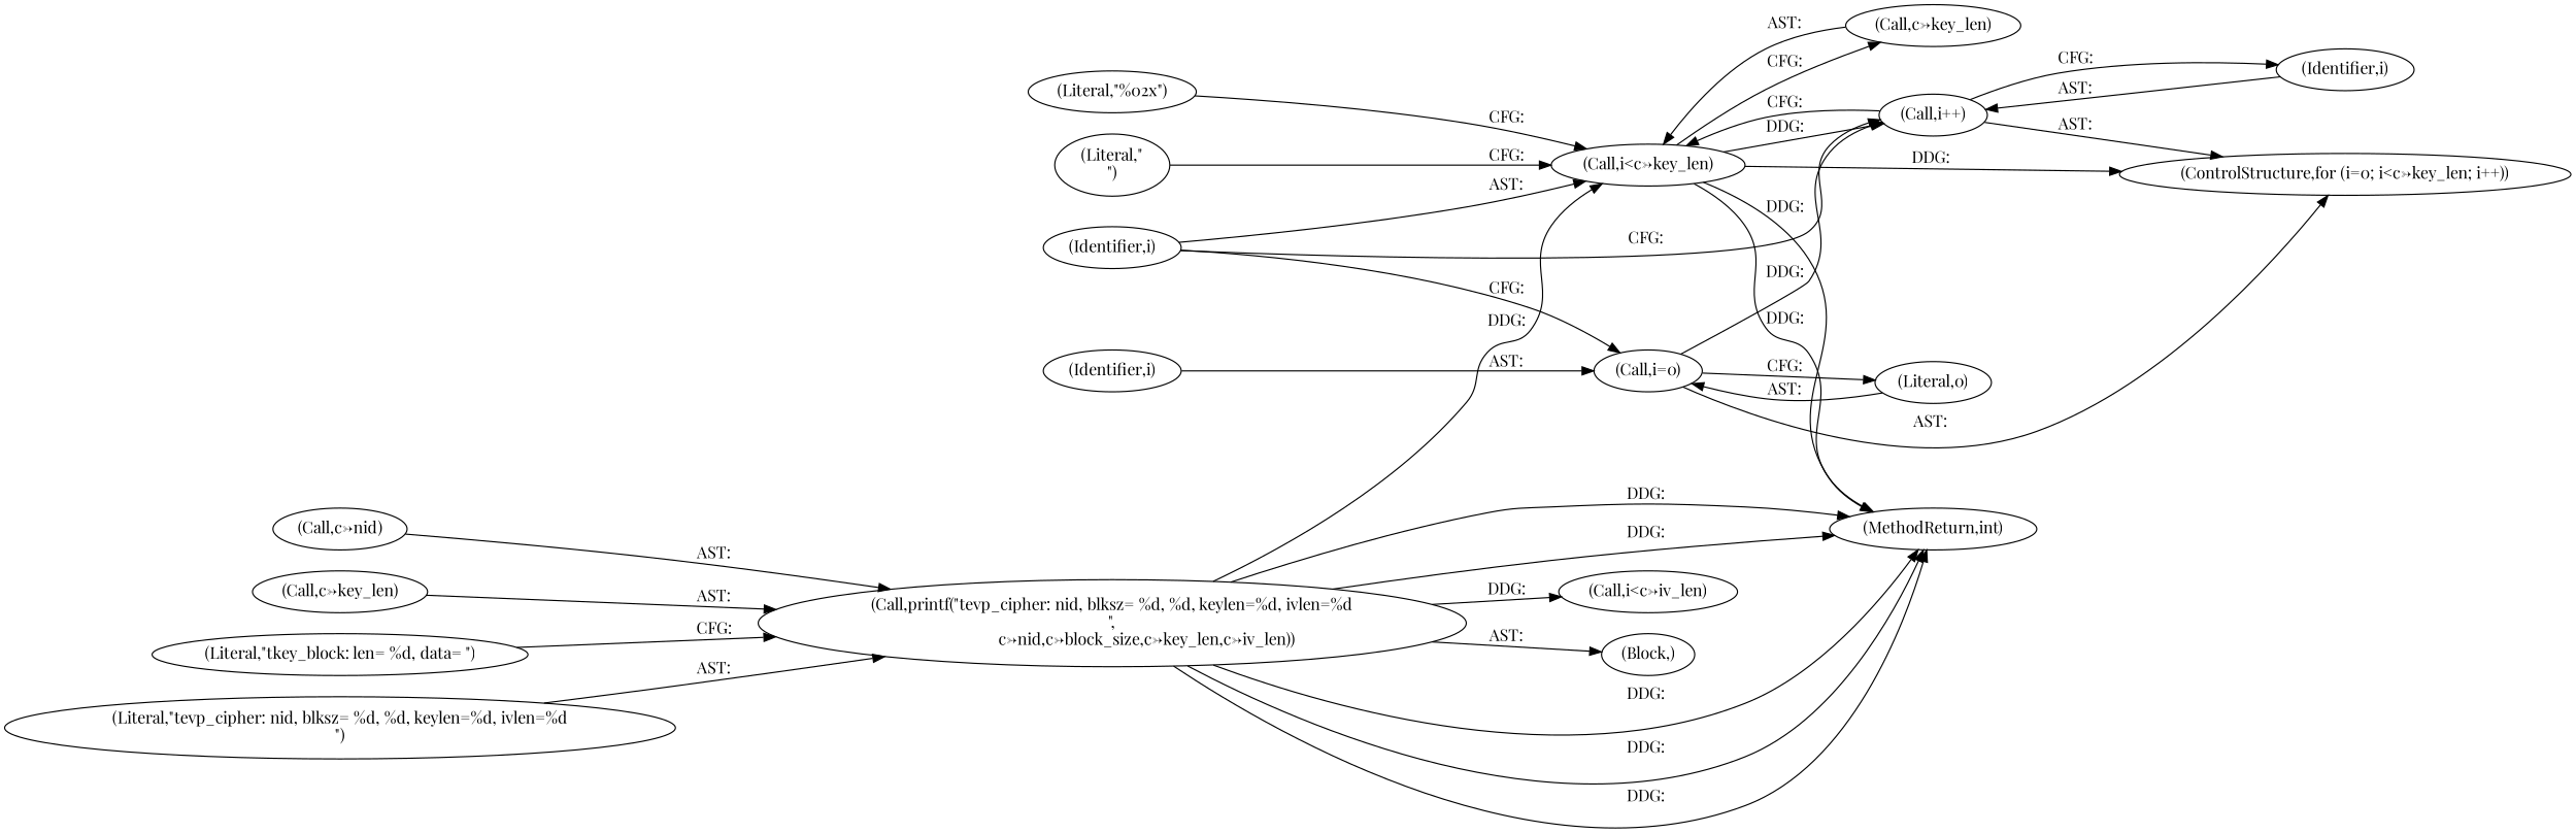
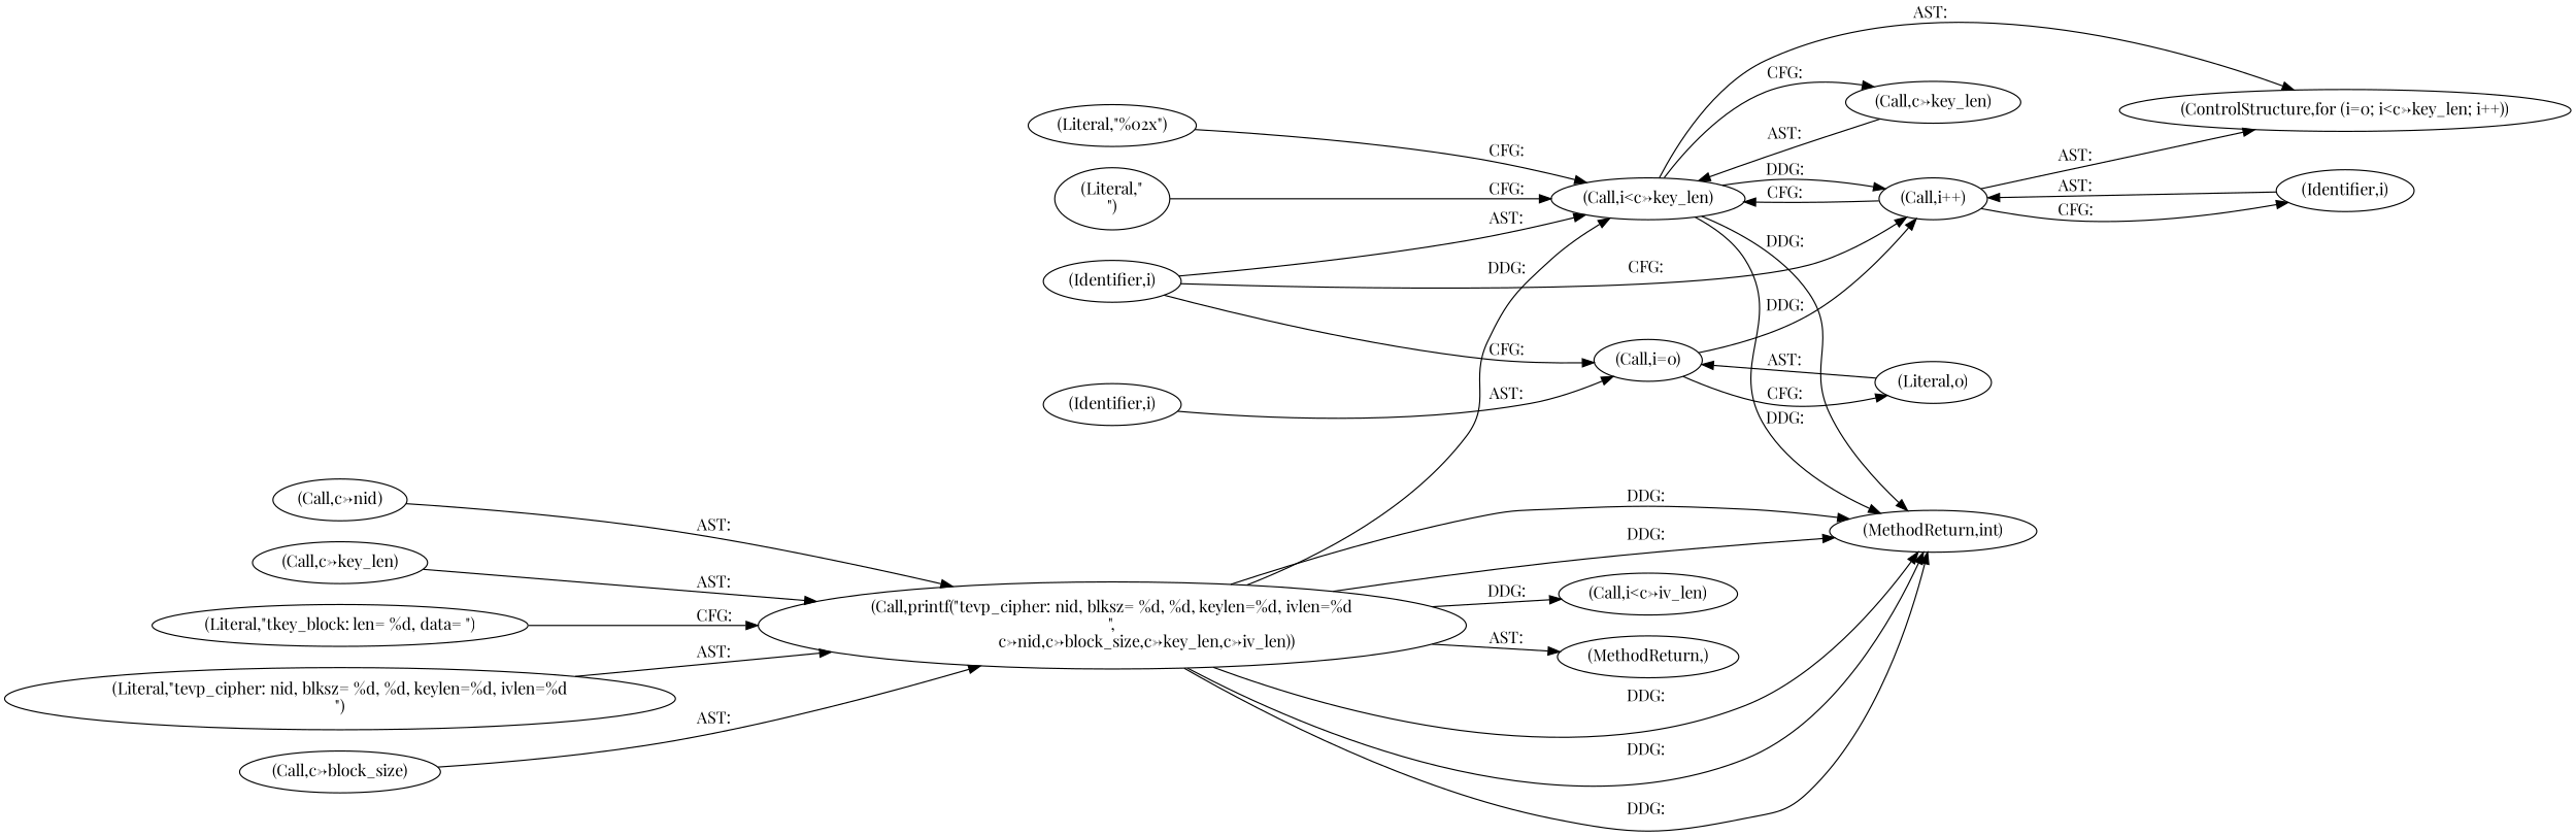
  digraph {
    fontname="Playfair Display"
    rankdir=LR
    node [fontname="Playfair Display"]
    edge [fontname="Playfair Display"]
    n1 [label="(Call,i<c->key_len)"]
    n2 [label="(Call,i++)"]
    n3 [label="(Call,c->key_len)"]
    n4 [label="(ControlStructure,for (i=0; i<c->key_len; i++))"]
    n5 [label="(MethodReturn,int)"]
    n6 [label="(Identifier,i)"]
    n7 [label="(Call,i=0)"]
    n8 [label="(Literal,0)"]
    n9 [label="(Call,printf(\"\tevp_cipher: nid, blksz= %d, %d, keylen=%d, ivlen=%d\n\",\n                c->nid,c->block_size,c->key_len,c->iv_len))"]
    n10 [label="(Call,i<c->iv_len)"]
-   n11 [label="(Block,)"]
+   n11 [label="(MethodReturn,)"]
    n12 [label="(Literal,\"%02x\")"]
    n13 [label="(Call,c->nid)"]
    n14 [label="(Identifier,i)"]
    n15 [label="(Identifier,i)"]
    n16 [label="(Call,c->key_len)"]
    n17 [label="(Literal,\"\tkey_block: len= %d, data= \")"]
    n18 [label="(Literal,\"\tevp_cipher: nid, blksz= %d, %d, keylen=%d, ivlen=%d\n\")"]
    n19 [label="(Literal,\"\n\")"]
+   n20 [label="(Call,c->block_size)"]
    n1 -> n2 [label="DDG: "]
    n1 -> n3 [label="CFG: "]
-   n1 -> n4 [label="DDG: "]
+   n1 -> n4 [label="AST: "]
    n1 -> n5 [label="DDG: "]
    n1 -> n5 [label="DDG: "]
    n2 -> n1 [label="CFG: "]
    n2 -> n4 [label="AST: "]
    n2 -> n6 [label="CFG: "]
    n3 -> n1 [label="AST: "]
    n6 -> n2 [label="AST: "]
    n7 -> n2 [label="DDG: "]
-   n7 -> n4 [label="AST: "]
    n7 -> n8 [label="CFG: "]
    n8 -> n7 [label="AST: "]
    n9 -> n1 [label="DDG: "]
    n9 -> n5 [label="DDG: "]
    n9 -> n5 [label="DDG: "]
    n9 -> n5 [label="DDG: "]
    n9 -> n5 [label="DDG: "]
    n9 -> n5 [label="DDG: "]
    n9 -> n10 [label="DDG: "]
    n9 -> n11 [label="AST: "]
    n12 -> n1 [label="CFG: "]
    n13 -> n9 [label="AST: "]
    n14 -> n1 [label="AST: "]
    n14 -> n2 [label="CFG: "]
    n14 -> n7 [label="CFG: "]
    n15 -> n7 [label="AST: "]
    n16 -> n9 [label="AST: "]
    n17 -> n9 [label="CFG: "]
    n18 -> n9 [label="AST: "]
    n19 -> n1 [label="CFG: "]
+   n20 -> n9 [label="AST: "]
  }
